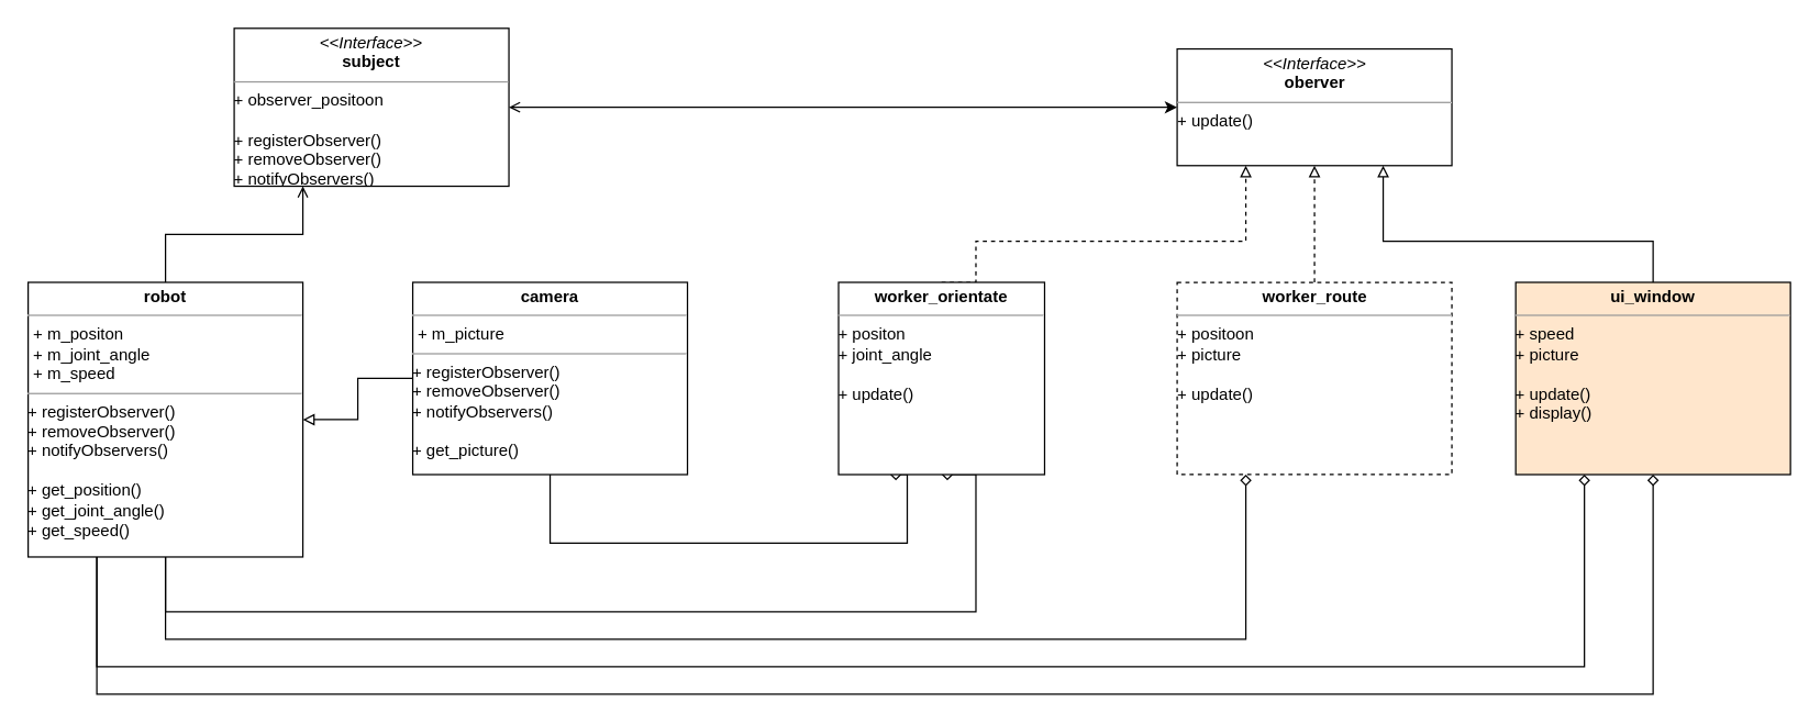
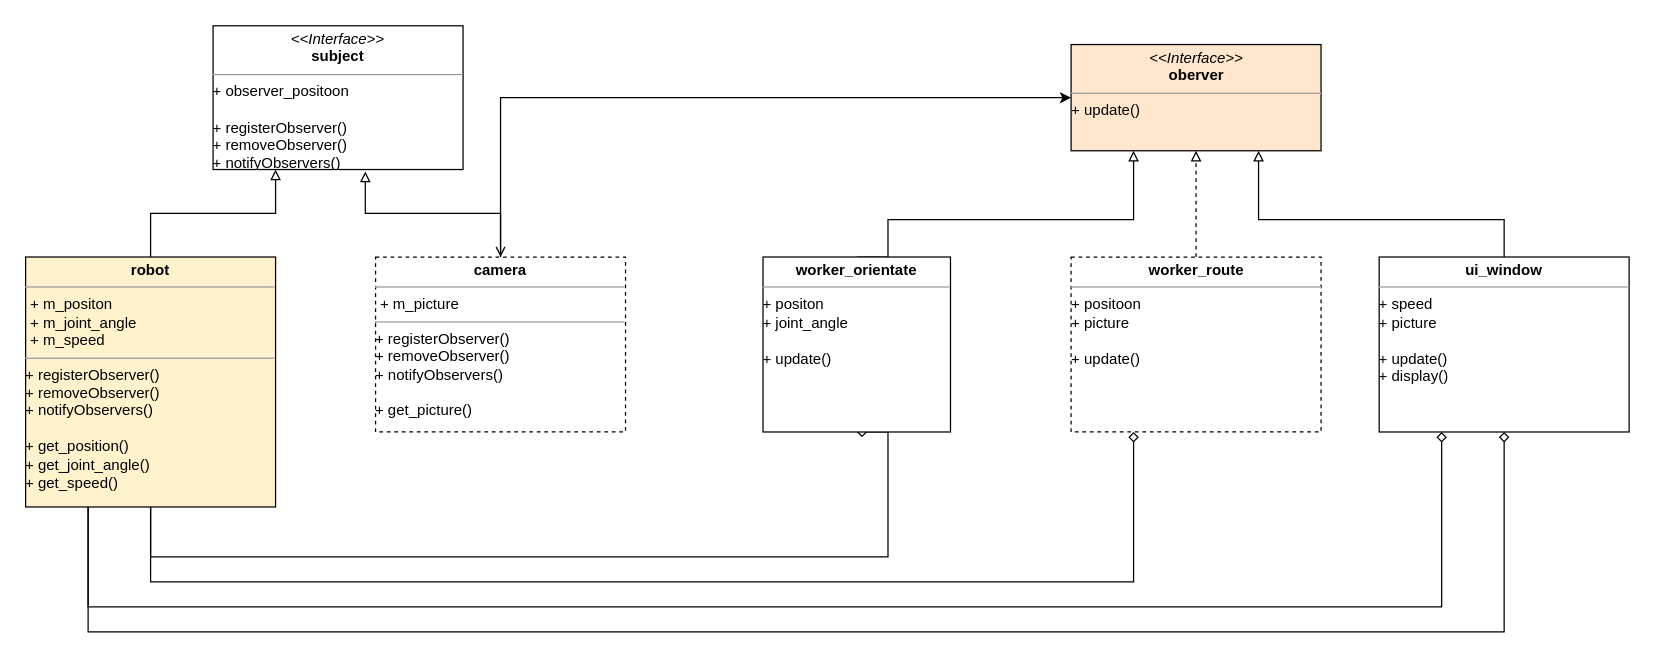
  <mxCell id="0" />
  <mxCell id="1" parent="0" />
- <mxCell id="2" style="edgeStyle=orthogonalEdgeStyle;rounded=0;orthogonalLoop=1;jettySize=auto;html=1;entryX=0.25;entryY=1;entryDx=0;entryDy=0;endArrow=open;endFill=0;" edge="1" parent="1" source="7" target="11"><mxGeometry relative="1" as="geometry" /></mxCell>
+ <mxCell id="2" style="edgeStyle=orthogonalEdgeStyle;rounded=0;orthogonalLoop=1;jettySize=auto;html=1;entryX=0.25;entryY=1;entryDx=0;entryDy=0;endArrow=block;endFill=0;" edge="1" parent="1" source="7" target="11"><mxGeometry relative="1" as="geometry" /></mxCell>
  <mxCell id="3" style="edgeStyle=orthogonalEdgeStyle;rounded=0;orthogonalLoop=1;jettySize=auto;html=1;entryX=0.25;entryY=1;entryDx=0;entryDy=0;endArrow=diamond;endFill=0;" edge="1" parent="1" source="7" target="15"><mxGeometry relative="1" as="geometry"><Array as="points"><mxPoint x="120" y="465" /><mxPoint x="906" y="465" /></Array></mxGeometry></mxCell>
  <mxCell id="4" style="edgeStyle=orthogonalEdgeStyle;rounded=0;orthogonalLoop=1;jettySize=auto;html=1;entryX=0.5;entryY=1;entryDx=0;entryDy=0;endArrow=diamond;endFill=0;" edge="1" parent="1" source="7" target="17"><mxGeometry relative="1" as="geometry"><Array as="points"><mxPoint x="120" y="445" /><mxPoint x="710" y="445" /></Array></mxGeometry></mxCell>
  <mxCell id="5" style="edgeStyle=orthogonalEdgeStyle;rounded=0;orthogonalLoop=1;jettySize=auto;html=1;exitX=0.25;exitY=1;exitDx=0;exitDy=0;endArrow=diamond;endFill=0;entryX=0.25;entryY=1;entryDx=0;entryDy=0;" edge="1" parent="1" source="7" target="19"><mxGeometry relative="1" as="geometry"><mxPoint x="1180" y="515" as="targetPoint" /><Array as="points"><mxPoint x="70" y="485" /><mxPoint x="1153" y="485" /></Array></mxGeometry></mxCell>
  <mxCell id="6" style="edgeStyle=orthogonalEdgeStyle;rounded=0;orthogonalLoop=1;jettySize=auto;html=1;entryX=0.5;entryY=1;entryDx=0;entryDy=0;endArrow=diamond;endFill=0;exitX=0.25;exitY=1;exitDx=0;exitDy=0;" edge="1" parent="1" source="7" target="19"><mxGeometry relative="1" as="geometry"><Array as="points"><mxPoint x="70" y="505" /><mxPoint x="1203" y="505" /></Array></mxGeometry></mxCell>
- <mxCell id="7" value="&lt;p style=&quot;margin: 0px ; margin-top: 4px ; text-align: center&quot;&gt;&lt;b&gt;robot&lt;/b&gt;&lt;/p&gt;&lt;hr size=&quot;1&quot;&gt;&lt;p style=&quot;margin: 0px ; margin-left: 4px&quot;&gt;+ m_positon&lt;br&gt;+ m_joint_angle&lt;br&gt;&lt;/p&gt;&lt;p style=&quot;margin: 0px ; margin-left: 4px&quot;&gt;+ m_speed&lt;br&gt;&lt;/p&gt;&lt;hr size=&quot;1&quot;&gt;&lt;p style=&quot;margin: 0px ; margin-left: 4px&quot;&gt;&lt;/p&gt;+ registerObserver()&lt;br&gt;+ removeObserver()&lt;br&gt;+ notifyObservers()&lt;br&gt;&lt;br&gt;+ get_position()&lt;br&gt;+ get_joint_angle()&lt;br&gt;&lt;span&gt;+&amp;nbsp;&lt;/span&gt;get_speed()&lt;br&gt;&lt;p&gt;&lt;br&gt;&lt;/p&gt;" style="verticalAlign=top;align=left;overflow=fill;fontSize=12;fontFamily=Helvetica;html=1;" vertex="1" parent="1"><mxGeometry x="20" y="205" width="200" height="200" as="geometry" /></mxCell>
- <mxCell id="8" style="edgeStyle=orthogonalEdgeStyle;rounded=0;orthogonalLoop=1;jettySize=auto;html=1;endArrow=block;endFill=0;" edge="1" parent="1" source="10" target="7"><mxGeometry relative="1" as="geometry" /></mxCell>
- <mxCell id="9" style="edgeStyle=orthogonalEdgeStyle;rounded=0;orthogonalLoop=1;jettySize=auto;html=1;entryX=0.25;entryY=1;entryDx=0;entryDy=0;endArrow=diamond;endFill=0;" edge="1" parent="1" source="10" target="17"><mxGeometry relative="1" as="geometry"><Array as="points"><mxPoint x="400" y="395" /><mxPoint x="660" y="395" /></Array></mxGeometry></mxCell>
- <mxCell id="10" value="&lt;p style=&quot;margin: 0px ; margin-top: 4px ; text-align: center&quot;&gt;&lt;b&gt;camera&lt;/b&gt;&lt;/p&gt;&lt;hr size=&quot;1&quot;&gt;&lt;p style=&quot;margin: 0px ; margin-left: 4px&quot;&gt;+ m_picture&lt;/p&gt;&lt;hr size=&quot;1&quot;&gt;&lt;p style=&quot;margin: 0px ; margin-left: 4px&quot;&gt;&lt;/p&gt;+ registerObserver()&lt;br&gt;+ removeObserver()&lt;br&gt;+ notifyObservers()&lt;br&gt;&lt;br&gt;+ get_picture()&lt;br&gt;&lt;p&gt;&lt;br&gt;&lt;/p&gt;" style="verticalAlign=top;align=left;overflow=fill;fontSize=12;fontFamily=Helvetica;html=1;" vertex="1" parent="1"><mxGeometry x="300" y="205" width="200" height="140" as="geometry" /></mxCell>
+ <mxCell id="7" value="&lt;p style=&quot;margin: 0px ; margin-top: 4px ; text-align: center&quot;&gt;&lt;b&gt;robot&lt;/b&gt;&lt;/p&gt;&lt;hr size=&quot;1&quot;&gt;&lt;p style=&quot;margin: 0px ; margin-left: 4px&quot;&gt;+ m_positon&lt;br&gt;+ m_joint_angle&lt;br&gt;&lt;/p&gt;&lt;p style=&quot;margin: 0px ; margin-left: 4px&quot;&gt;+ m_speed&lt;br&gt;&lt;/p&gt;&lt;hr size=&quot;1&quot;&gt;&lt;p style=&quot;margin: 0px ; margin-left: 4px&quot;&gt;&lt;/p&gt;+ registerObserver()&lt;br&gt;+ removeObserver()&lt;br&gt;+ notifyObservers()&lt;br&gt;&lt;br&gt;+ get_position()&lt;br&gt;+ get_joint_angle()&lt;br&gt;&lt;span&gt;+&amp;nbsp;&lt;/span&gt;get_speed()&lt;br&gt;&lt;p&gt;&lt;br&gt;&lt;/p&gt;" style="verticalAlign=top;align=left;overflow=fill;fontSize=12;fontFamily=Helvetica;html=1;fillColor=#fff2cc;" vertex="1" parent="1"><mxGeometry x="20" y="205" width="200" height="200" as="geometry" /></mxCell>
+ <mxCell id="8" style="edgeStyle=orthogonalEdgeStyle;rounded=0;orthogonalLoop=1;jettySize=auto;html=1;entryX=0.609;entryY=1.014;entryDx=0;entryDy=0;entryPerimeter=0;endArrow=block;endFill=0;" edge="1" parent="1" source="10" target="11"><mxGeometry relative="1" as="geometry" /></mxCell>
+ <mxCell id="10" value="&lt;p style=&quot;margin: 0px ; margin-top: 4px ; text-align: center&quot;&gt;&lt;b&gt;camera&lt;/b&gt;&lt;/p&gt;&lt;hr size=&quot;1&quot;&gt;&lt;p style=&quot;margin: 0px ; margin-left: 4px&quot;&gt;+ m_picture&lt;/p&gt;&lt;hr size=&quot;1&quot;&gt;&lt;p style=&quot;margin: 0px ; margin-left: 4px&quot;&gt;&lt;/p&gt;+ registerObserver()&lt;br&gt;+ removeObserver()&lt;br&gt;+ notifyObservers()&lt;br&gt;&lt;br&gt;+ get_picture()&lt;br&gt;&lt;p&gt;&lt;br&gt;&lt;/p&gt;" style="verticalAlign=top;align=left;overflow=fill;fontSize=12;fontFamily=Helvetica;html=1;dashed=1;" vertex="1" parent="1"><mxGeometry x="300" y="205" width="200" height="140" as="geometry" /></mxCell>
  <mxCell id="11" value="&lt;p style=&quot;margin: 0px ; margin-top: 4px ; text-align: center&quot;&gt;&lt;i&gt;&amp;lt;&amp;lt;Interface&amp;gt;&amp;gt;&lt;/i&gt;&lt;br&gt;&lt;b&gt;subject&lt;/b&gt;&lt;/p&gt;&lt;hr size=&quot;1&quot;&gt;&lt;p style=&quot;margin: 0px ; margin-left: 4px&quot;&gt;&lt;/p&gt;+ observer_positoon&lt;br&gt;&lt;br&gt;+ registerObserver()&lt;br&gt;+ removeObserver()&lt;br&gt;+ notifyObservers()&lt;br&gt;&lt;br&gt;" style="verticalAlign=top;align=left;overflow=fill;fontSize=12;fontFamily=Helvetica;html=1;" vertex="1" parent="1"><mxGeometry x="170" y="20" width="200" height="115" as="geometry" /></mxCell>
- <mxCell id="12" style="edgeStyle=orthogonalEdgeStyle;rounded=0;orthogonalLoop=1;jettySize=auto;html=1;entryX=1;entryY=0.5;entryDx=0;entryDy=0;endArrow=open;endFill=0;startArrow=classic;startFill=1;" edge="1" parent="1" source="13" target="11"><mxGeometry relative="1" as="geometry" /></mxCell>
- <mxCell id="13" value="&lt;p style=&quot;margin: 0px ; margin-top: 4px ; text-align: center&quot;&gt;&lt;i&gt;&amp;lt;&amp;lt;Interface&amp;gt;&amp;gt;&lt;/i&gt;&lt;br&gt;&lt;b&gt;oberver&lt;/b&gt;&lt;/p&gt;&lt;hr size=&quot;1&quot;&gt;&lt;p style=&quot;margin: 0px ; margin-left: 4px&quot;&gt;&lt;/p&gt;&lt;p style=&quot;margin: 0px ; margin-left: 4px&quot;&gt;&lt;/p&gt;+ update()&lt;br&gt;&lt;br&gt;" style="verticalAlign=top;align=left;overflow=fill;fontSize=12;fontFamily=Helvetica;html=1;" vertex="1" parent="1"><mxGeometry x="856.5" y="35" width="200" height="85" as="geometry" /></mxCell>
- <mxCell id="14" style="edgeStyle=orthogonalEdgeStyle;rounded=0;orthogonalLoop=1;jettySize=auto;html=1;entryX=0.25;entryY=1;entryDx=0;entryDy=0;endArrow=block;endFill=0;exitX=0.5;exitY=0;exitDx=0;exitDy=0;dashed=1;" edge="1" parent="1" source="17" target="13"><mxGeometry relative="1" as="geometry"><Array as="points"><mxPoint x="710" y="175" /><mxPoint x="907" y="175" /></Array></mxGeometry></mxCell>
+ <mxCell id="12" style="edgeStyle=orthogonalEdgeStyle;rounded=0;orthogonalLoop=1;jettySize=auto;html=1;endArrow=open;endFill=0;startArrow=classic;startFill=1;" edge="1" parent="1" source="13" target="10"><mxGeometry relative="1" as="geometry" /></mxCell>
+ <mxCell id="13" value="&lt;p style=&quot;margin: 0px ; margin-top: 4px ; text-align: center&quot;&gt;&lt;i&gt;&amp;lt;&amp;lt;Interface&amp;gt;&amp;gt;&lt;/i&gt;&lt;br&gt;&lt;b&gt;oberver&lt;/b&gt;&lt;/p&gt;&lt;hr size=&quot;1&quot;&gt;&lt;p style=&quot;margin: 0px ; margin-left: 4px&quot;&gt;&lt;/p&gt;&lt;p style=&quot;margin: 0px ; margin-left: 4px&quot;&gt;&lt;/p&gt;+ update()&lt;br&gt;&lt;br&gt;" style="verticalAlign=top;align=left;overflow=fill;fontSize=12;fontFamily=Helvetica;html=1;fillColor=#ffe6cc;" vertex="1" parent="1"><mxGeometry x="856.5" y="35" width="200" height="85" as="geometry" /></mxCell>
+ <mxCell id="14" style="edgeStyle=orthogonalEdgeStyle;rounded=0;orthogonalLoop=1;jettySize=auto;html=1;entryX=0.25;entryY=1;entryDx=0;entryDy=0;endArrow=block;endFill=0;exitX=0.5;exitY=0;exitDx=0;exitDy=0;" edge="1" parent="1" source="17" target="13"><mxGeometry relative="1" as="geometry"><Array as="points"><mxPoint x="710" y="175" /><mxPoint x="907" y="175" /></Array></mxGeometry></mxCell>
  <mxCell id="15" value="&lt;p style=&quot;margin: 0px ; margin-top: 4px ; text-align: center&quot;&gt;&lt;b&gt;worker_route&lt;/b&gt;&lt;/p&gt;&lt;hr size=&quot;1&quot;&gt;&lt;p style=&quot;margin: 0px ; margin-left: 4px&quot;&gt;&lt;/p&gt;+ positoon&lt;br&gt;+ picture&lt;br&gt;&lt;br&gt;+ update()&lt;br&gt;&lt;p&gt;&lt;br&gt;&lt;/p&gt;" style="verticalAlign=top;align=left;overflow=fill;fontSize=12;fontFamily=Helvetica;html=1;dashed=1;" vertex="1" parent="1"><mxGeometry x="856.5" y="205" width="200" height="140" as="geometry" /></mxCell>
  <mxCell id="16" style="edgeStyle=orthogonalEdgeStyle;rounded=0;orthogonalLoop=1;jettySize=auto;html=1;endArrow=block;endFill=0;exitX=0.5;exitY=0;exitDx=0;exitDy=0;entryX=0.5;entryY=1;entryDx=0;entryDy=0;dashed=1;" edge="1" parent="1" source="15" target="13"><mxGeometry relative="1" as="geometry"><mxPoint x="950" y="120" as="targetPoint" /><Array as="points"><mxPoint x="957" y="135" /><mxPoint x="957" y="135" /></Array></mxGeometry></mxCell>
  <mxCell id="17" value="&lt;p style=&quot;margin: 0px ; margin-top: 4px ; text-align: center&quot;&gt;&lt;b&gt;worker_orientate&lt;/b&gt;&lt;/p&gt;&lt;hr size=&quot;1&quot;&gt;&lt;p style=&quot;margin: 0px ; margin-left: 4px&quot;&gt;&lt;/p&gt;+ positon&lt;br&gt;+ joint_angle&lt;br&gt;&lt;br&gt;+ update()&lt;br&gt;&lt;p&gt;&lt;br&gt;&lt;/p&gt;" style="verticalAlign=top;align=left;overflow=fill;fontSize=12;fontFamily=Helvetica;html=1;" vertex="1" parent="1"><mxGeometry x="610" y="205" width="150" height="140" as="geometry" /></mxCell>
  <mxCell id="18" style="edgeStyle=orthogonalEdgeStyle;rounded=0;orthogonalLoop=1;jettySize=auto;html=1;entryX=0.75;entryY=1;entryDx=0;entryDy=0;endArrow=block;endFill=0;" edge="1" parent="1" source="19" target="13"><mxGeometry relative="1" as="geometry"><Array as="points"><mxPoint x="1203" y="175" /><mxPoint x="1007" y="175" /></Array></mxGeometry></mxCell>
- <mxCell id="19" value="&lt;p style=&quot;margin: 0px ; margin-top: 4px ; text-align: center&quot;&gt;&lt;b&gt;ui_window&lt;/b&gt;&lt;/p&gt;&lt;hr size=&quot;1&quot;&gt;&lt;p style=&quot;margin: 0px ; margin-left: 4px&quot;&gt;&lt;/p&gt;+ speed&lt;br&gt;+ picture&lt;br&gt;&lt;br&gt;+ update()&lt;br&gt;+ display()&lt;br&gt;&lt;br&gt;&lt;p&gt;&lt;br&gt;&lt;/p&gt;" style="verticalAlign=top;align=left;overflow=fill;fontSize=12;fontFamily=Helvetica;html=1;fillColor=#ffe6cc;" vertex="1" parent="1"><mxGeometry x="1103" y="205" width="200" height="140" as="geometry" /></mxCell>
+ <mxCell id="19" value="&lt;p style=&quot;margin: 0px ; margin-top: 4px ; text-align: center&quot;&gt;&lt;b&gt;ui_window&lt;/b&gt;&lt;/p&gt;&lt;hr size=&quot;1&quot;&gt;&lt;p style=&quot;margin: 0px ; margin-left: 4px&quot;&gt;&lt;/p&gt;+ speed&lt;br&gt;+ picture&lt;br&gt;&lt;br&gt;+ update()&lt;br&gt;+ display()&lt;br&gt;&lt;br&gt;&lt;p&gt;&lt;br&gt;&lt;/p&gt;" style="verticalAlign=top;align=left;overflow=fill;fontSize=12;fontFamily=Helvetica;html=1;" vertex="1" parent="1"><mxGeometry x="1103" y="205" width="200" height="140" as="geometry" /></mxCell>
